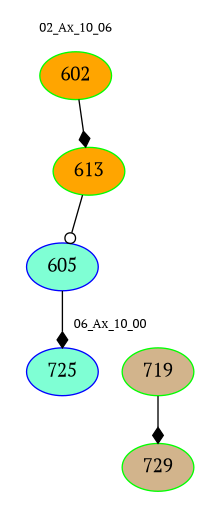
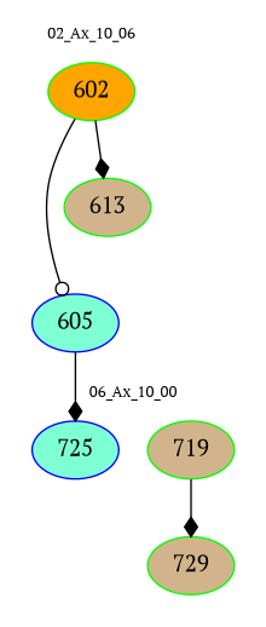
  digraph {
    fontname="PT Serif"
    node [color=green fillcolor=tan fontname="PT Serif" style=filled]
    edge [arrowhead=diamond color=black fontname="PT Serif"]
    n1 [label=719]
    n2 [label=729]
    n3 [color=blue fillcolor=aquamarine label=725]
    n4 [fillcolor=orange label=602]
    n5 [color=blue fillcolor=aquamarine label=605]
-   n6 [fillcolor=orange label=613]
+   n6 [label=613]
    subgraph cluster_1 {
      color=white
      fontsize=10
      label="06_Ax_10_00"
      n1
      n2
      n3
    }
    subgraph cluster_2 {
      color=white
      fontsize=10
      label="02_Ax_10_06"
      n4
      n5
      n6
    }
    n1 -> n2
-   n6 -> n5 [arrowhead=odot]
+   n4 -> n5 [arrowhead=odot]
    n4 -> n6
    n5 -> n3
  }
